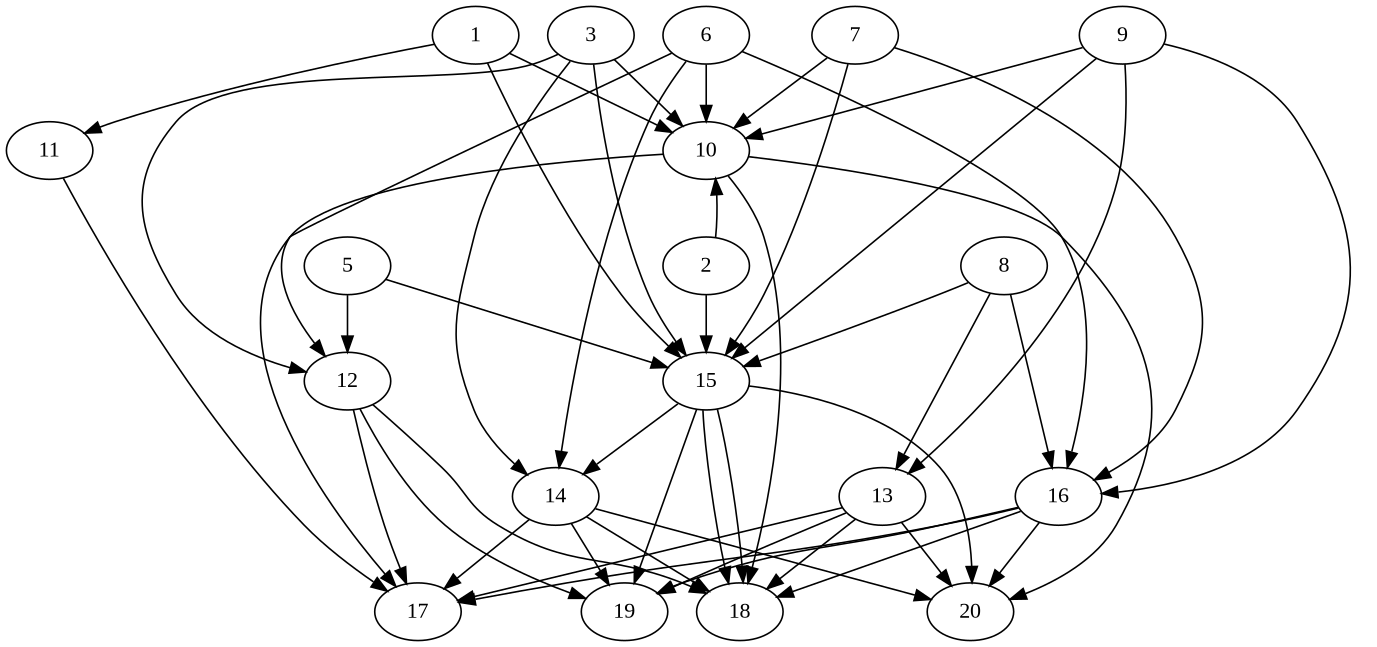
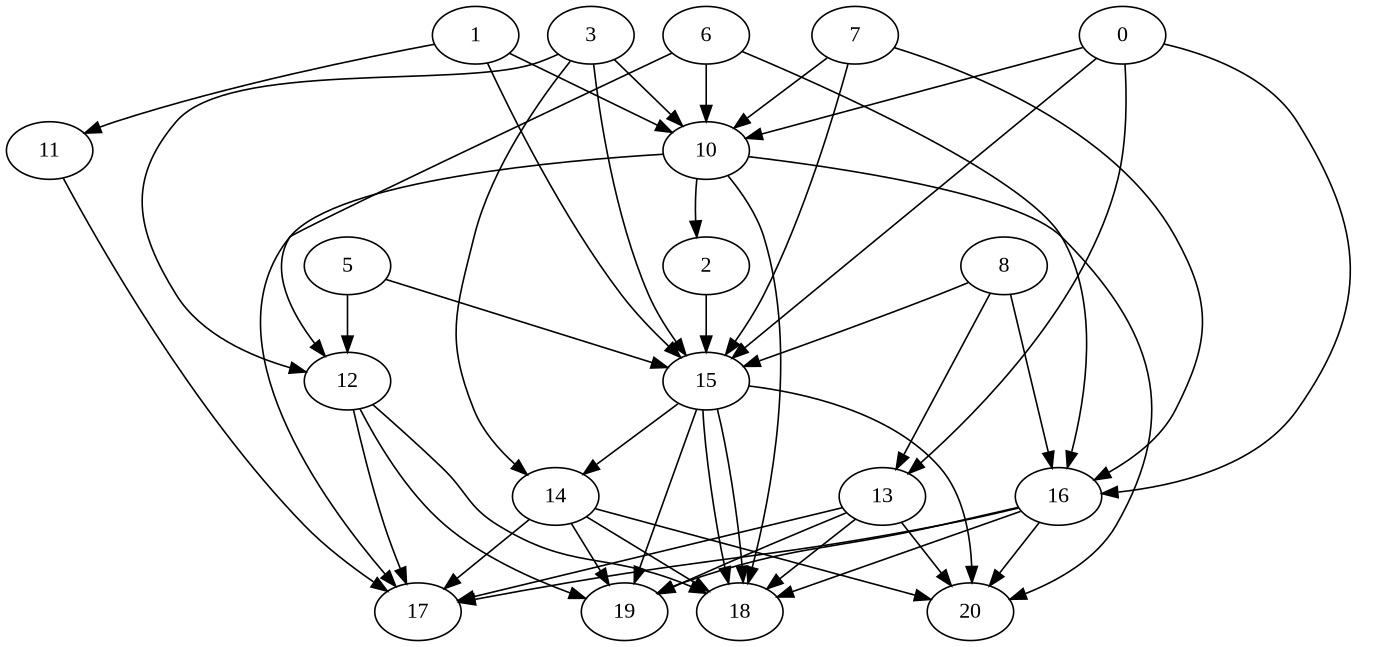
  digraph {
    fontname="Liberation Serif"
    node [alpha=0.15 fontname="Liberation Serif"]
    edge [fontname="Liberation Serif"]
    1 [alpha=0.19 expect_size=45288448]
    10 [expect_size=25948160]
    11 [alpha=0.09 expect_size=37879808]
    15 [alpha=0.06 expect_size=33301504]
    17 [alpha=0.12 expect_size=20642816]
    18 [alpha=0.00 expect_size=9548800]
    20 [alpha=0.18 expect_size=30647296]
    19 [alpha=0.02 expect_size=14048256]
    14 [alpha=0.08 expect_size=40116224]
    2 [alpha=0.08 expect_size=41113600]
    3 [alpha=0.14 expect_size=27187200]
    12 [expect_size=35706880]
    16 [alpha=0.16 expect_size=44688384]
    5 [alpha=0.05 expect_size=52046848]
    6 [alpha=0.10 expect_size=41206784]
    7 [expect_size=22004736]
    8 [alpha=0.02 expect_size=5669888]
    13 [alpha=0.16 expect_size=7804928]
-   9 [alpha=0.07 expect_size=26970112]
+   9 [alpha=0.07 expect_size=26970112 label=0]
    1 -> 10
    1 -> 11
    1 -> 15
    10 -> 17
    10 -> 18
    10 -> 20
    11 -> 17
    15 -> 18
    15 -> 18
    15 -> 20
    15 -> 19
    15 -> 14
    14 -> 17
    14 -> 18
    14 -> 20
    14 -> 19
-   2 -> 10
+   10 -> 2
    2 -> 15
    3 -> 10
    3 -> 15
    3 -> 14
    3 -> 12
    12 -> 17
    12 -> 18
    12 -> 19
    16 -> 17
    16 -> 18
    16 -> 20
    16 -> 19
    5 -> 15
    5 -> 12
    6 -> 10
-   6 -> 14
    6 -> 12
    6 -> 16
    7 -> 10
    7 -> 15
    7 -> 16
    8 -> 15
    8 -> 16
    8 -> 13
    13 -> 17
    13 -> 18
    13 -> 20
    13 -> 19
    9 -> 10
    9 -> 15
    9 -> 16
    9 -> 13
  }
